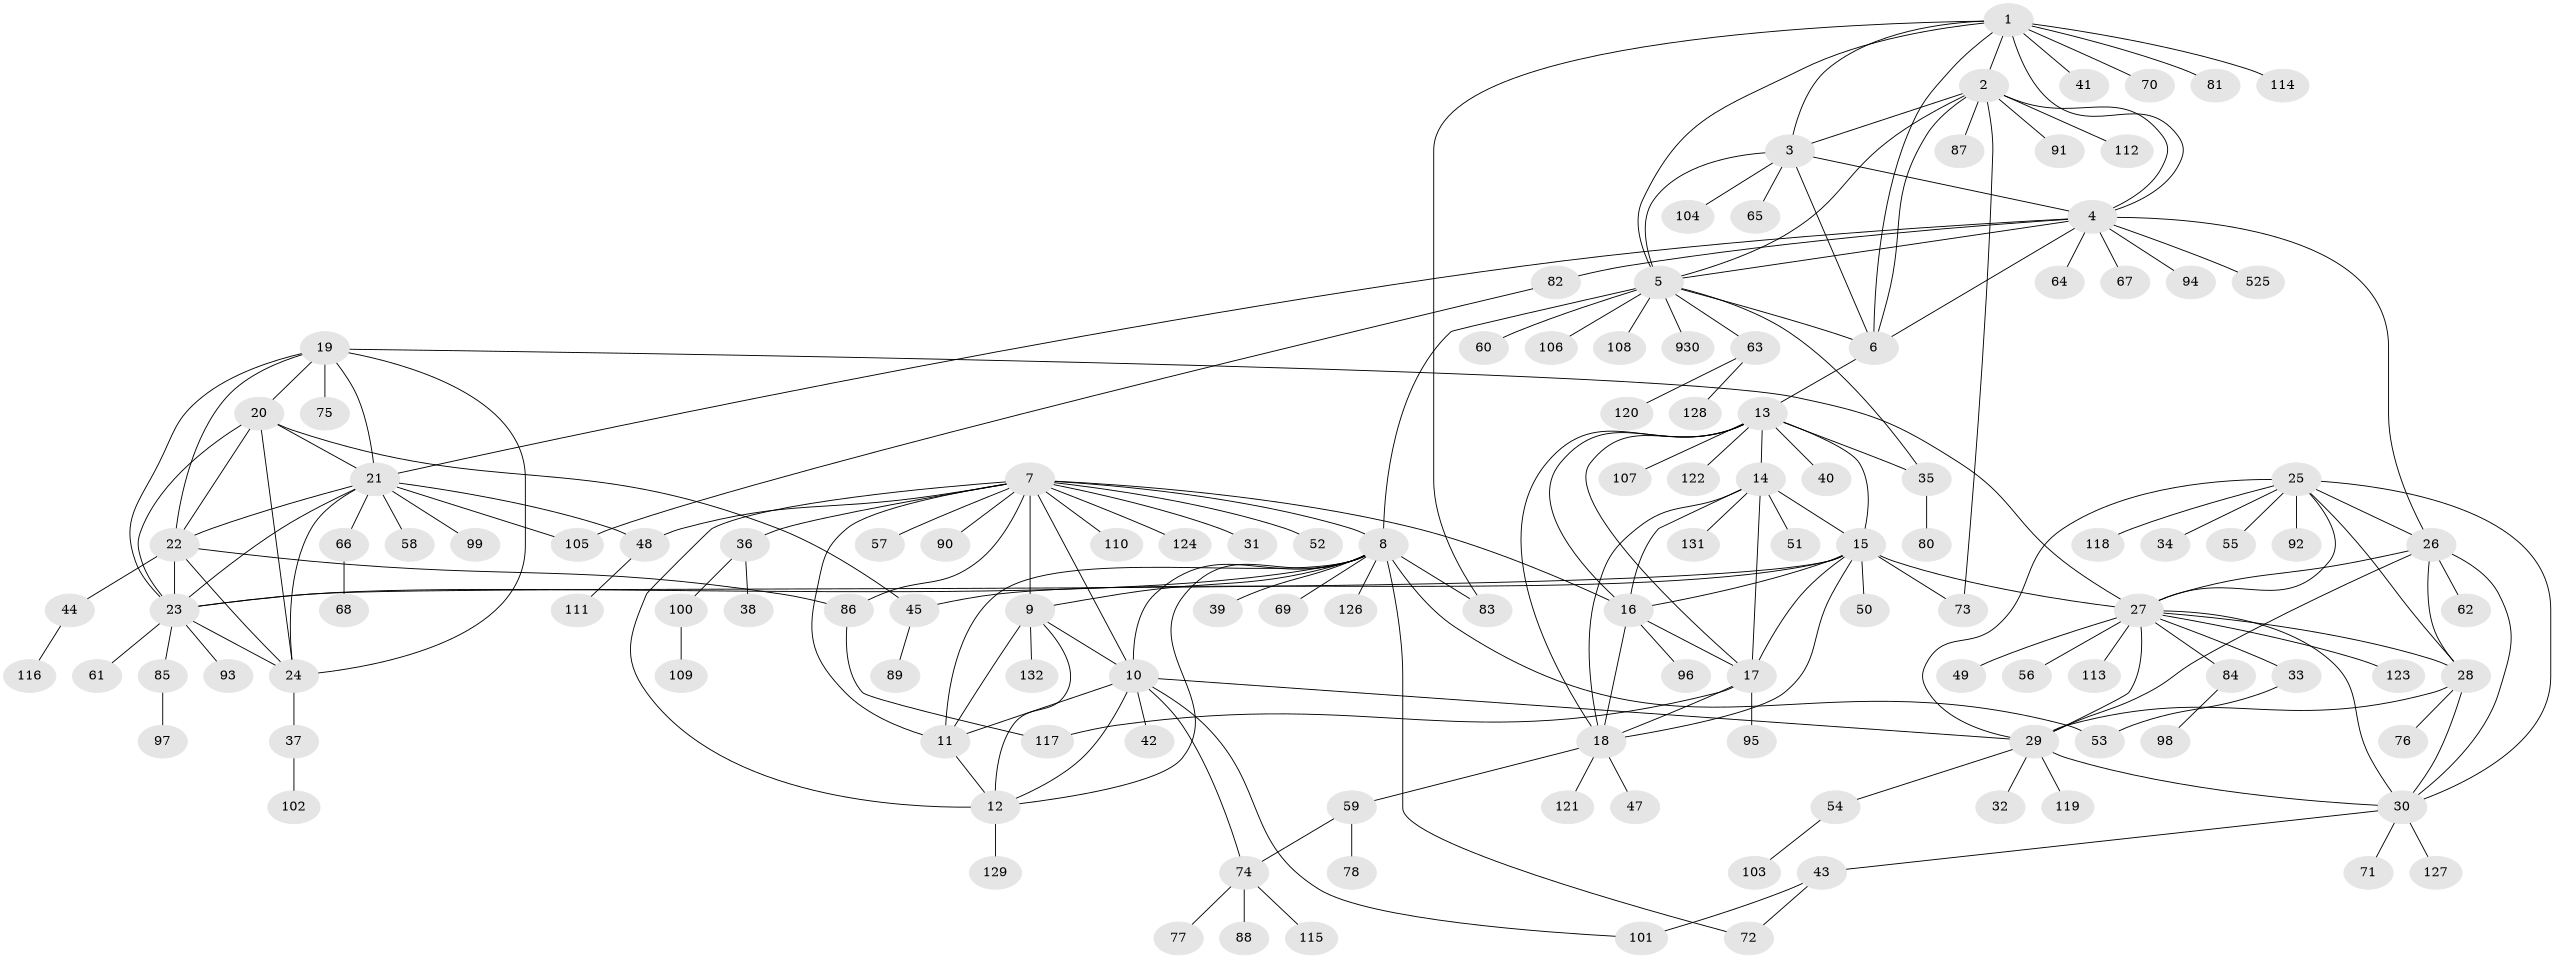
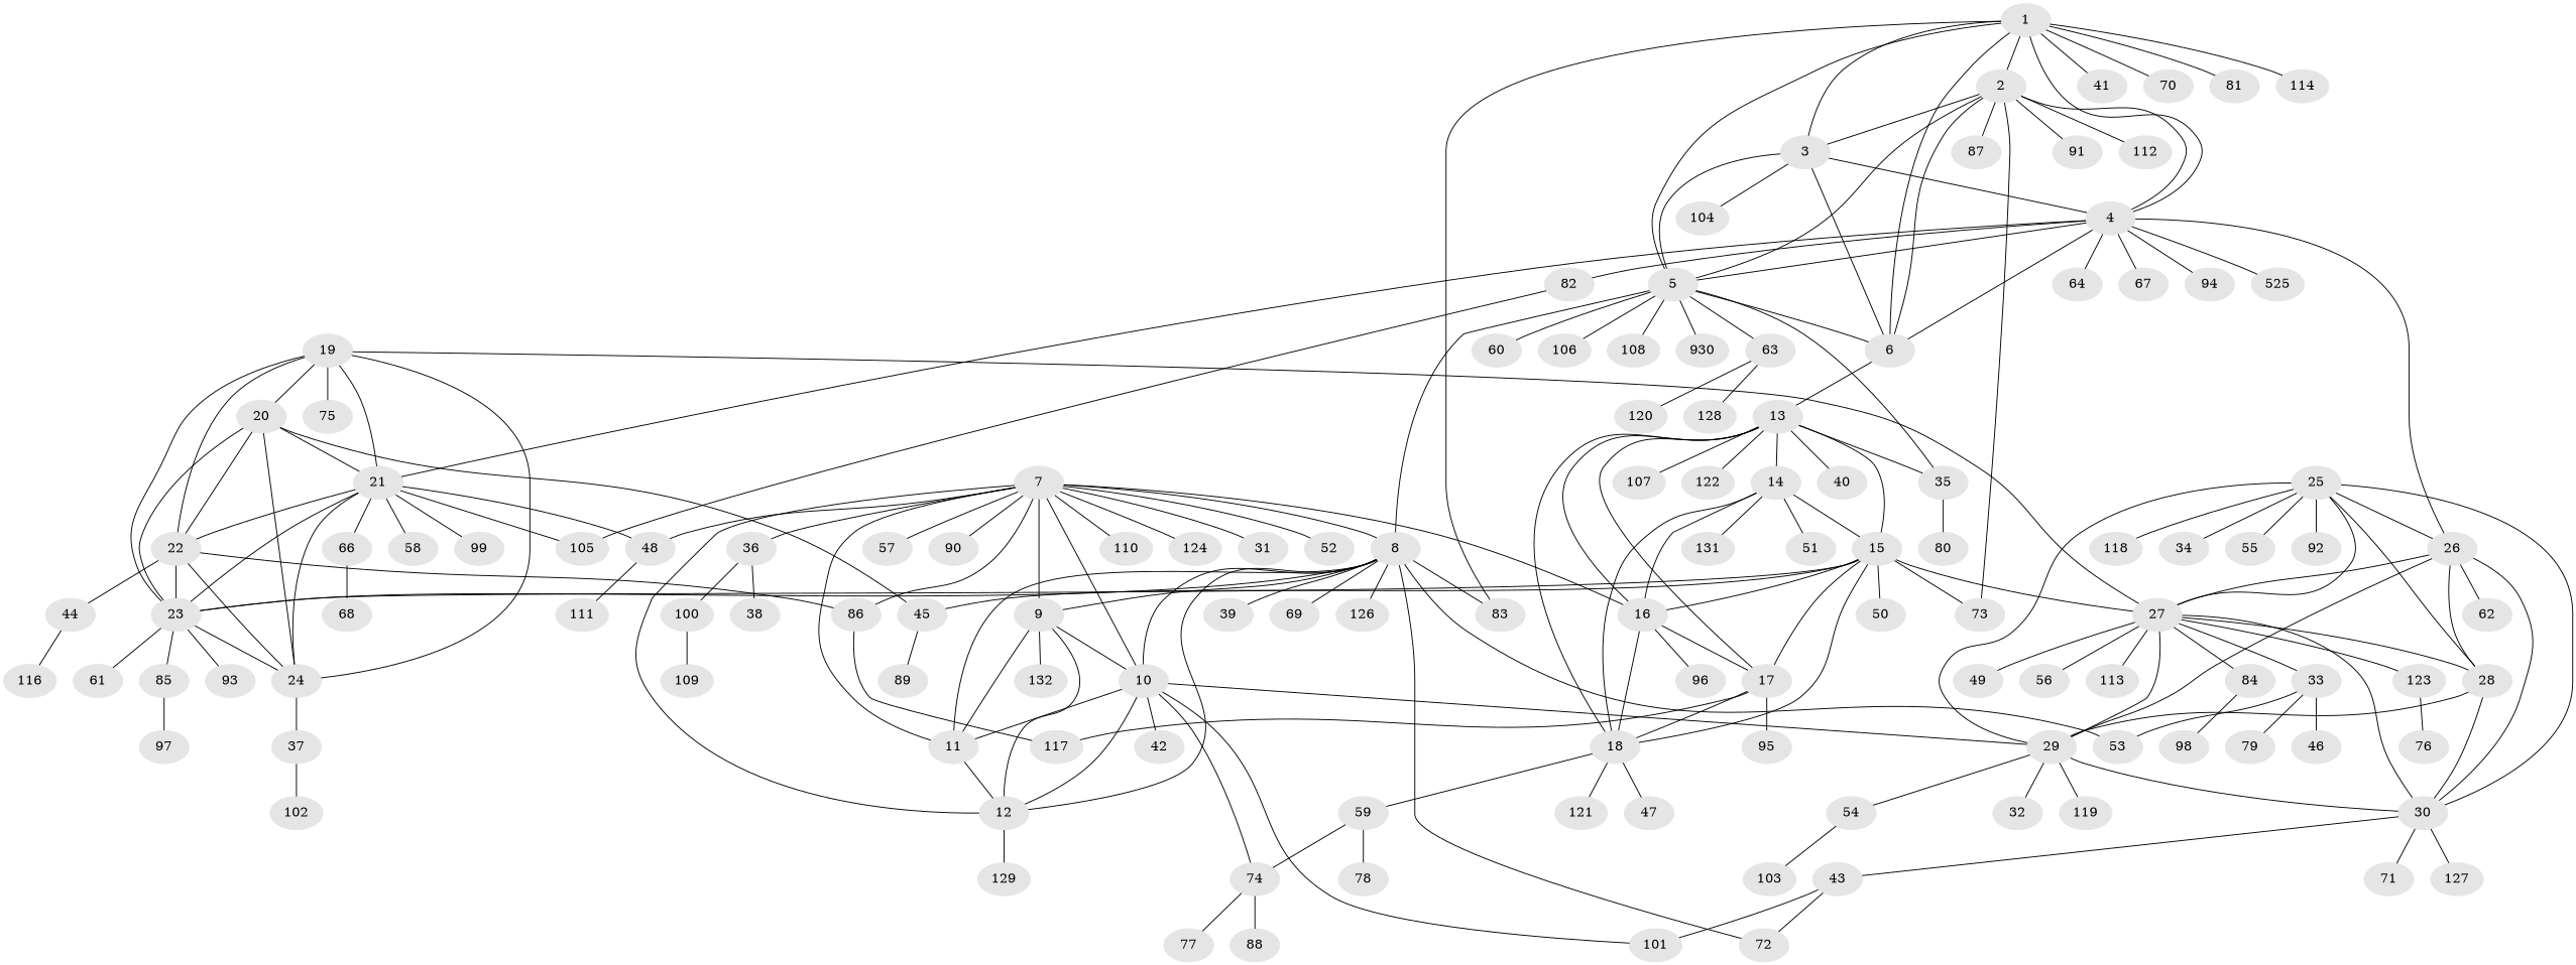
  graph {
    node [color=gray90 style=filled]
    1
    2
    3
    4
    5
    6
    41
    70
    81
    83
    114
    73
    87
    91
    112
-   65
    104
    21
    26
    64
    67
    82
    94
    n24 [label=525]
    8
    35
    60
    63
    106
    108
    n31 [label=930]
    13
    48
    23
    22
    24
    58
    66
    99
    105
    29
    27
    28
    30
    62
    9
    10
    11
    12
    39
    53
    69
    72
    126
    80
    120
    128
    16
    14
    15
    17
    18
    40
    107
    122
    7
    31
    36
    52
    57
    86
    90
    110
    124
    132
    42
    74
    101
    129
    96
    38
    100
    111
    117
    61
    85
    93
    32
    54
    119
    77
    88
-   115
    51
    131
    45
    50
    95
    47
    59
    121
    33
    49
    56
    84
    113
    123
    89
    78
    19
    20
    75
    44
    37
    68
    116
    97
    102
    25
    34
    55
    92
    118
    76
    43
    71
    127
+   46
+   79
    98
    103
    109
    1 -- 2
    1 -- 3
    1 -- 4
    1 -- 5
    1 -- 6
    1 -- 41
    1 -- 70
    1 -- 81
    1 -- 83
    1 -- 114
    2 -- 3
    2 -- 4
    2 -- 5
    2 -- 6
    2 -- 73
    2 -- 87
    2 -- 91
    2 -- 112
    3 -- 4
    3 -- 5
    3 -- 6
-   3 -- 65
    3 -- 104
    4 -- 5
    4 -- 6
    4 -- 21
    4 -- 26
    4 -- 64
    4 -- 67
    4 -- 82
    4 -- 94
    4 -- n24
    5 -- 6
    5 -- 8
    5 -- 35
    5 -- 60
    5 -- 63
    5 -- 106
    5 -- 108
    5 -- n31
    6 -- 13
    21 -- 48
    21 -- 23
    21 -- 22
    21 -- 24
    21 -- 58
    21 -- 66
    21 -- 99
    21 -- 105
    26 -- 29
    26 -- 27
    26 -- 28
    26 -- 30
    26 -- 62
    82 -- 105
    8 -- 83
    8 -- 23
    8 -- 9
    8 -- 10
    8 -- 11
    8 -- 12
    8 -- 39
    8 -- 53
    8 -- 69
    8 -- 72
    8 -- 126
    35 -- 80
    63 -- 120
    63 -- 128
    13 -- 35
    13 -- 16
    13 -- 14
    13 -- 15
    13 -- 17
    13 -- 18
    13 -- 40
    13 -- 107
    13 -- 122
    48 -- 111
    23 -- 24
    23 -- 61
    23 -- 85
    23 -- 93
    22 -- 23
    22 -- 24
    22 -- 86
    22 -- 44
    24 -- 37
    66 -- 68
    29 -- 30
    29 -- 32
    29 -- 54
    29 -- 119
    27 -- 29
    27 -- 28
    27 -- 30
    27 -- 33
    27 -- 49
    27 -- 56
    27 -- 84
    27 -- 113
    27 -- 123
    28 -- 29
    28 -- 30
-   28 -- 76
+   123 -- 76
    30 -- 43
    30 -- 71
    30 -- 127
    9 -- 10
    9 -- 11
    9 -- 12
    9 -- 132
    10 -- 29
    10 -- 11
    10 -- 12
    10 -- 42
    10 -- 74
    10 -- 101
    11 -- 12
    12 -- 129
    16 -- 17
    16 -- 18
    16 -- 96
    14 -- 16
    14 -- 15
-   14 -- 17
    14 -- 18
    14 -- 51
    14 -- 131
    15 -- 73
    15 -- 23
    15 -- 27
    15 -- 16
    15 -- 17
    15 -- 18
    15 -- 45
    15 -- 50
    17 -- 18
    17 -- 117
    17 -- 95
    18 -- 47
    18 -- 59
    18 -- 121
    7 -- 8
    7 -- 48
    7 -- 9
    7 -- 10
    7 -- 11
    7 -- 12
    7 -- 16
    7 -- 31
    7 -- 36
    7 -- 52
    7 -- 57
    7 -- 86
    7 -- 90
    7 -- 110
    7 -- 124
    36 -- 38
    36 -- 100
    86 -- 117
    74 -- 77
    74 -- 88
-   74 -- 115
    100 -- 109
    85 -- 97
    54 -- 103
    45 -- 89
    59 -- 74
    59 -- 78
    33 -- 53
+   33 -- 46
+   33 -- 79
    84 -- 98
    19 -- 21
    19 -- 23
    19 -- 22
    19 -- 24
    19 -- 27
    19 -- 20
    19 -- 75
    20 -- 21
    20 -- 23
    20 -- 22
    20 -- 24
    20 -- 45
    44 -- 116
    37 -- 102
    25 -- 26
    25 -- 29
    25 -- 27
    25 -- 28
    25 -- 30
    25 -- 34
    25 -- 55
    25 -- 92
    25 -- 118
    43 -- 72
    43 -- 101
  }
